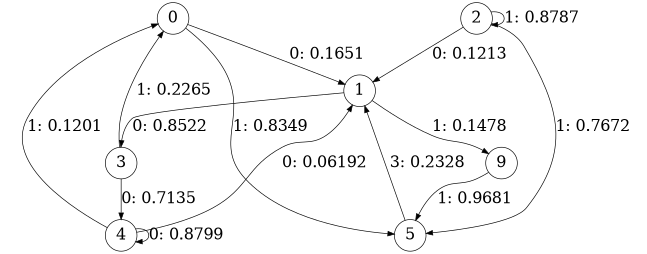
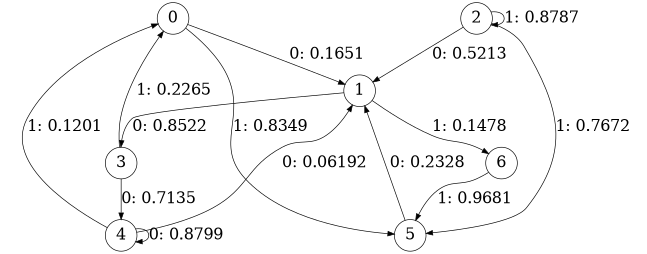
  digraph {
    node [fontsize=24 shape=circle]
    edge [fontsize=24]
    0
    1
    5
    3
-   6 [label=9]
+   6
    4
    2
    0 -> 1 [label="0: 0.1651   "]
    0 -> 5 [label="1: 0.8349   "]
    1 -> 3 [label="0: 0.8522   "]
    1 -> 6 [label="1: 0.1478   "]
-   5 -> 1 [label="3: 0.2328   "]
+   5 -> 1 [label="0: 0.2328   "]
    3 -> 0 [label="1: 0.2265   "]
    3 -> 4 [label="0: 0.7135   "]
    6 -> 5 [label="1: 0.9681   "]
    4 -> 0 [label="1: 0.1201   "]
    4 -> 1 [label="0: 0.06192  "]
    4 -> 4 [label="0: 0.8799   "]
-   2 -> 1 [label="0: 0.1213   "]
+   2 -> 1 [label="0: 0.5213   "]
    2 -> 5 [label="1: 0.7672   "]
    2 -> 2 [label="1: 0.8787   "]
  }
